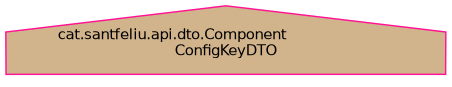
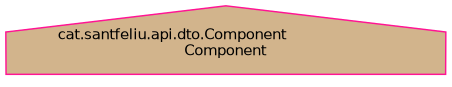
  digraph {
    rankdir=LR
-   n1 [color=deeppink fillcolor=tan fontname=Helvetica fontsize=10 height=0.2 label="cat.santfeliu.api.dto.Component\lConfigKeyDTO" shape=house style=filled width=0.4]
+   n1 [color=deeppink fillcolor=tan fontname=Helvetica fontsize=10 height=0.2 label="cat.santfeliu.api.dto.Component\lComponent" shape=house style=filled width=0.4]
  }
